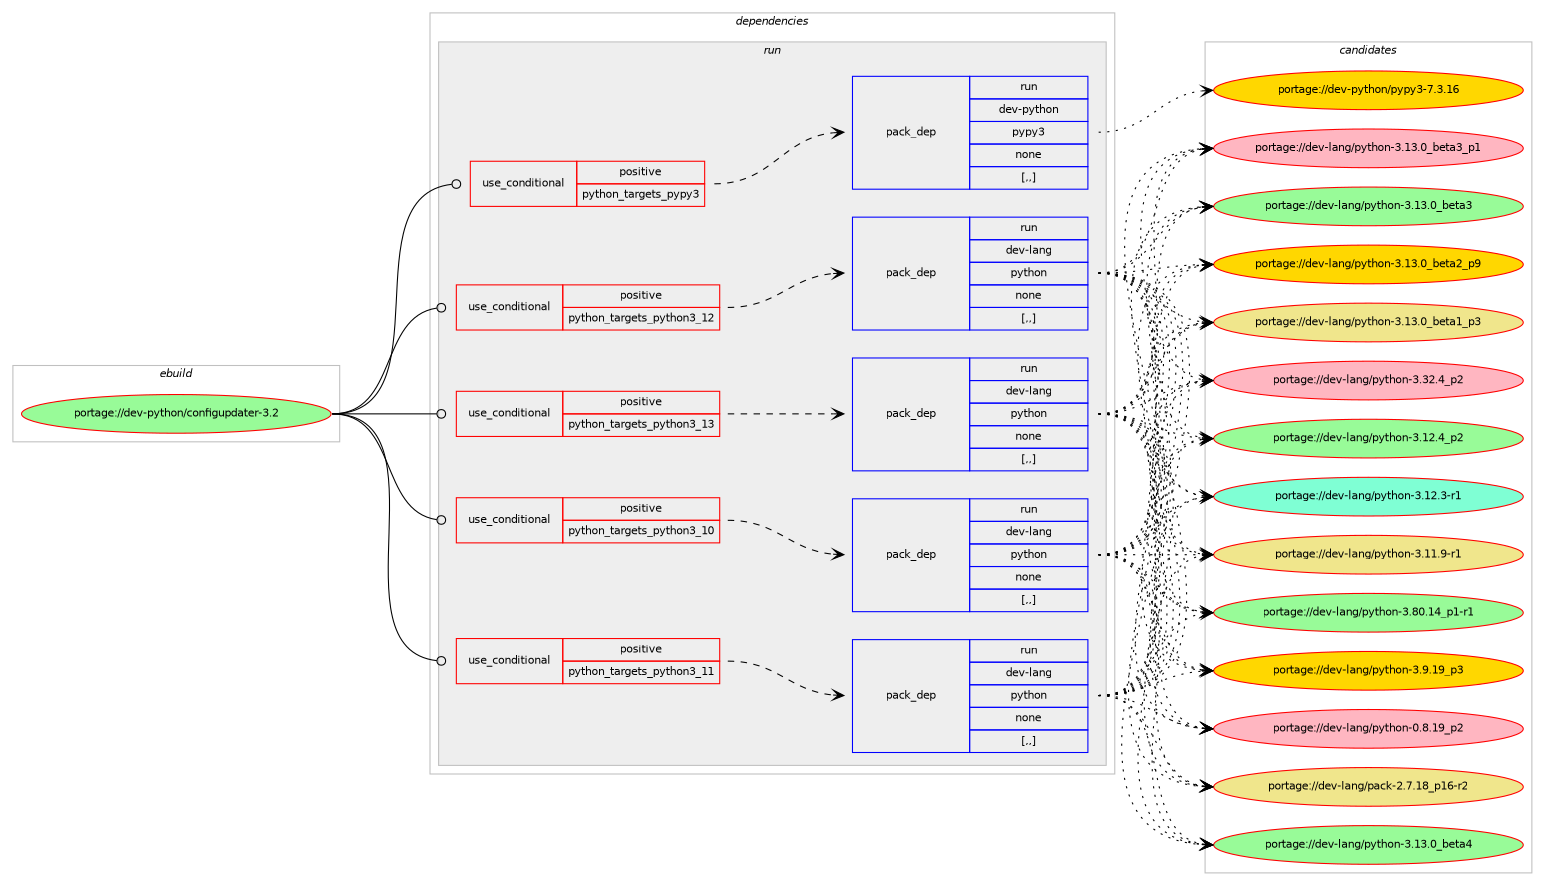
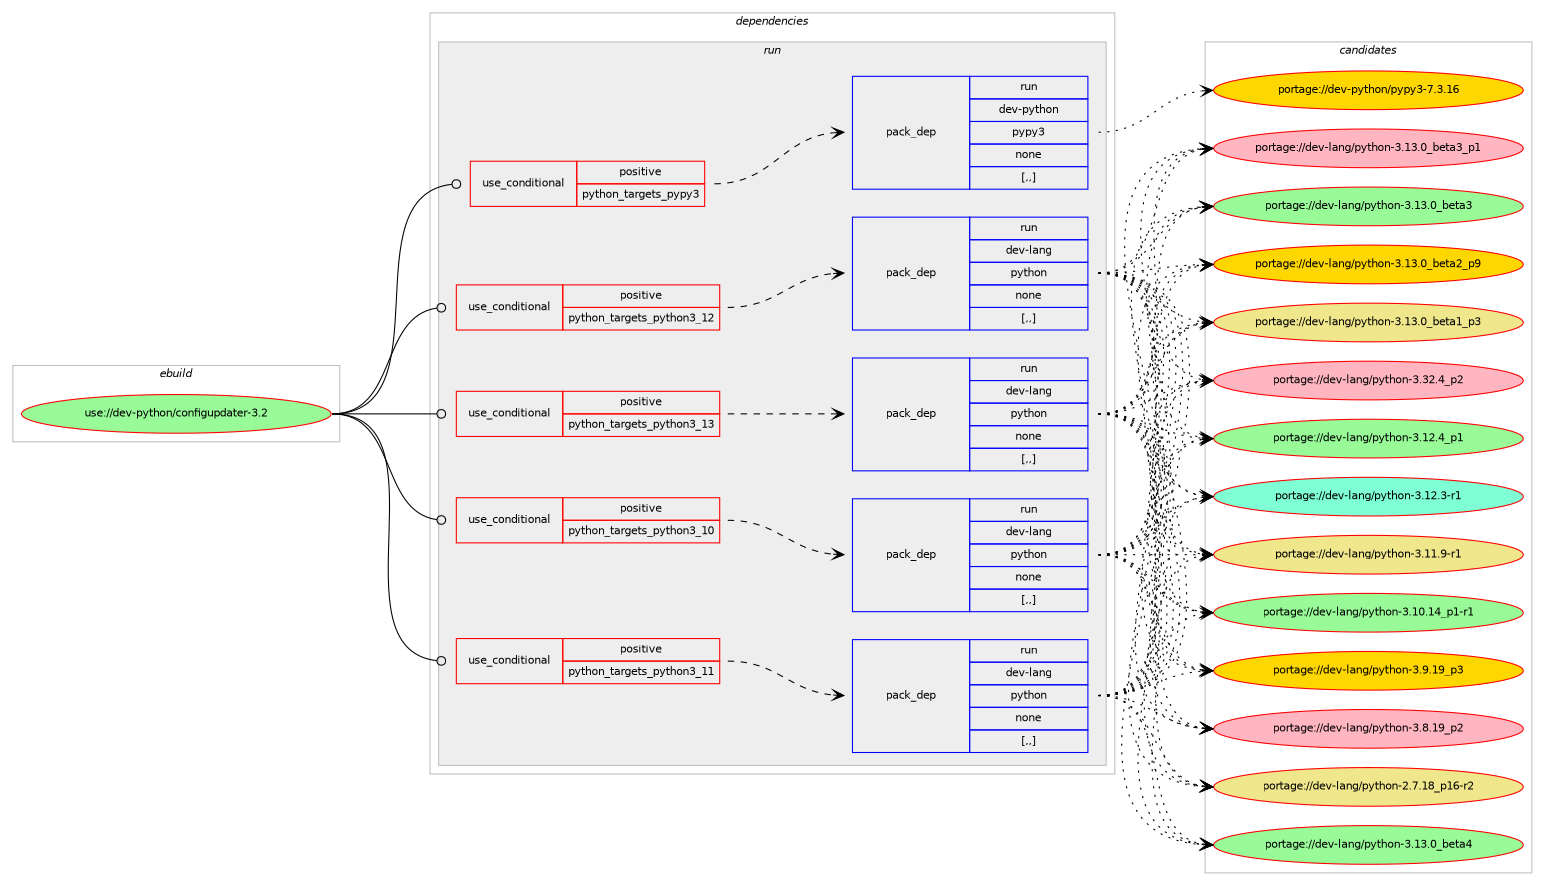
  digraph {
    compound=true
    concentrate=true
    fontname=Helvetica
    fontsize=10
    newrank=true
    rankdir=LR
    ranksep=1.5
    node [color=red fontname=Helvetica fontsize=10 style=filled]
    edge [arrowhead=vee headport=w style=dotted tailport=e weight=100]
-   n1 [fillcolor=palegreen label="portage://dev-python/configupdater-3.2" width=4]
+   n1 [fillcolor=palegreen label="use://dev-python/configupdater-3.2" width=4]
    n2 [color=blue label=<<TABLE BORDER="0" CELLBORDER="1" CELLSPACING="0" CELLPADDING="4" WIDTH="220"><TR><TD ROWSPAN="6" CELLPADDING="30">pack_dep</TD></TR><TR><TD WIDTH="110">run</TD></TR><TR><TD>dev-python</TD></TR><TR><TD>pypy3</TD></TR><TR><TD>none</TD></TR><TR><TD>[,,]</TD></TR></TABLE>> shape=none style=""]
    n3 [label=<<TABLE BORDER="0" CELLBORDER="1" CELLSPACING="0" CELLPADDING="4"><TR><TD ROWSPAN="3" CELLPADDING="10">use_conditional</TD></TR><TR><TD>positive</TD></TR><TR><TD>python_targets_pypy3</TD></TR></TABLE>> shape=none style=""]
    n4 [color=blue label=<<TABLE BORDER="0" CELLBORDER="1" CELLSPACING="0" CELLPADDING="4" WIDTH="220"><TR><TD ROWSPAN="6" CELLPADDING="30">pack_dep</TD></TR><TR><TD WIDTH="110">run</TD></TR><TR><TD>dev-lang</TD></TR><TR><TD>python</TD></TR><TR><TD>none</TD></TR><TR><TD>[,,]</TD></TR></TABLE>> shape=none style=""]
    n5 [label=<<TABLE BORDER="0" CELLBORDER="1" CELLSPACING="0" CELLPADDING="4"><TR><TD ROWSPAN="3" CELLPADDING="10">use_conditional</TD></TR><TR><TD>positive</TD></TR><TR><TD>python_targets_python3_10</TD></TR></TABLE>> shape=none style=""]
    n6 [color=blue label=<<TABLE BORDER="0" CELLBORDER="1" CELLSPACING="0" CELLPADDING="4" WIDTH="220"><TR><TD ROWSPAN="6" CELLPADDING="30">pack_dep</TD></TR><TR><TD WIDTH="110">run</TD></TR><TR><TD>dev-lang</TD></TR><TR><TD>python</TD></TR><TR><TD>none</TD></TR><TR><TD>[,,]</TD></TR></TABLE>> shape=none style=""]
    n7 [label=<<TABLE BORDER="0" CELLBORDER="1" CELLSPACING="0" CELLPADDING="4"><TR><TD ROWSPAN="3" CELLPADDING="10">use_conditional</TD></TR><TR><TD>positive</TD></TR><TR><TD>python_targets_python3_11</TD></TR></TABLE>> shape=none style=""]
    n8 [color=blue label=<<TABLE BORDER="0" CELLBORDER="1" CELLSPACING="0" CELLPADDING="4" WIDTH="220"><TR><TD ROWSPAN="6" CELLPADDING="30">pack_dep</TD></TR><TR><TD WIDTH="110">run</TD></TR><TR><TD>dev-lang</TD></TR><TR><TD>python</TD></TR><TR><TD>none</TD></TR><TR><TD>[,,]</TD></TR></TABLE>> shape=none style=""]
    n9 [label=<<TABLE BORDER="0" CELLBORDER="1" CELLSPACING="0" CELLPADDING="4"><TR><TD ROWSPAN="3" CELLPADDING="10">use_conditional</TD></TR><TR><TD>positive</TD></TR><TR><TD>python_targets_python3_12</TD></TR></TABLE>> shape=none style=""]
    n10 [color=blue label=<<TABLE BORDER="0" CELLBORDER="1" CELLSPACING="0" CELLPADDING="4" WIDTH="220"><TR><TD ROWSPAN="6" CELLPADDING="30">pack_dep</TD></TR><TR><TD WIDTH="110">run</TD></TR><TR><TD>dev-lang</TD></TR><TR><TD>python</TD></TR><TR><TD>none</TD></TR><TR><TD>[,,]</TD></TR></TABLE>> shape=none style=""]
    n11 [label=<<TABLE BORDER="0" CELLBORDER="1" CELLSPACING="0" CELLPADDING="4"><TR><TD ROWSPAN="3" CELLPADDING="10">use_conditional</TD></TR><TR><TD>positive</TD></TR><TR><TD>python_targets_python3_13</TD></TR></TABLE>> shape=none style=""]
    n12 [fillcolor=gold label="portage://dev-python/pypy3-7.3.16" width=4]
    n13 [fillcolor=palegreen label="portage://dev-lang/python-3.13.0_beta4" width=4]
    n14 [fillcolor=lightpink label="portage://dev-lang/python-3.13.0_beta3_p1" width=4]
    n15 [fillcolor=palegreen label="portage://dev-lang/python-3.13.0_beta3" width=4]
    n16 [fillcolor=gold label="portage://dev-lang/python-3.13.0_beta2_p9" width=4]
    n17 [fillcolor=khaki label="portage://dev-lang/python-3.13.0_beta1_p3" width=4]
    n18 [fillcolor=lightpink label="portage://dev-lang/python-3.32.4_p2" width=4]
-   n19 [fillcolor=palegreen label="portage://dev-lang/python-3.12.4_p2" width=4]
+   n19 [fillcolor=palegreen label="portage://dev-lang/python-3.12.4_p1" width=4]
    n20 [fillcolor=aquamarine label="portage://dev-lang/python-3.12.3-r1" width=4]
    n21 [fillcolor=khaki label="portage://dev-lang/python-3.11.9-r1" width=4]
-   n22 [fillcolor=palegreen label="portage://dev-lang/python-3.80.14_p1-r1" width=4]
+   n22 [fillcolor=palegreen label="portage://dev-lang/python-3.10.14_p1-r1" width=4]
    n23 [fillcolor=gold label="portage://dev-lang/python-3.9.19_p3" width=4]
-   n24 [fillcolor=lightpink label="portage://dev-lang/python-0.8.19_p2" width=4]
-   n25 [fillcolor=khaki label="portage://dev-lang/pack-2.7.18_p16-r2" width=4]
+   n24 [fillcolor=lightpink label="portage://dev-lang/python-3.8.19_p2" width=4]
+   n25 [fillcolor=khaki label="portage://dev-lang/python-2.7.18_p16-r2" width=4]
    subgraph cluster_1 {
      color=gray
      label=<<i>ebuild</i>>
      n1
    }
    subgraph cluster_2 {
      color=gray
      label=<<i>dependencies</i>>
      subgraph cluster_3 {
        color=gray
        fillcolor="#eeeeee"
        label=<<i>compile</i>>
        style=filled
      }
      subgraph cluster_4 {
        color=gray
        fillcolor="#eeeeee"
        label=<<i>compile and run</i>>
        style=filled
      }
      subgraph cluster_5 {
        color=gray
        fillcolor="#eeeeee"
        label=<<i>run</i>>
        style=filled
        subgraph sub_6 {
          color=gray
          fillcolor="#eeeeee"
          label=<<i>run</i>>
          style=filled
          n5
          subgraph sub_7 {
            color=gray
            fillcolor="#eeeeee"
            label=<<i>run</i>>
            style=filled
            n4
          }
        }
        subgraph sub_8 {
          color=gray
          fillcolor="#eeeeee"
          label=<<i>run</i>>
          style=filled
          n3
          subgraph sub_9 {
            color=gray
            fillcolor="#eeeeee"
            label=<<i>run</i>>
            style=filled
            n2
          }
        }
        subgraph sub_10 {
          color=gray
          fillcolor="#eeeeee"
          label=<<i>run</i>>
          style=filled
          n7
          subgraph sub_11 {
            color=gray
            fillcolor="#eeeeee"
            label=<<i>run</i>>
            style=filled
            n6
          }
        }
        subgraph sub_12 {
          color=gray
          fillcolor="#eeeeee"
          label=<<i>run</i>>
          style=filled
          n9
          subgraph sub_13 {
            color=gray
            fillcolor="#eeeeee"
            label=<<i>run</i>>
            style=filled
            n8
          }
        }
        subgraph sub_14 {
          color=gray
          fillcolor="#eeeeee"
          label=<<i>run</i>>
          style=filled
          n11
          subgraph sub_15 {
            color=gray
            fillcolor="#eeeeee"
            label=<<i>run</i>>
            style=filled
            n10
          }
        }
      }
    }
    subgraph cluster_16 {
      color=gray
      label=<<i>candidates</i>>
      rank=same
      subgraph sub_17 {
        color=black
        label=<<i>candidates</i>>
        nodesep=1
        rank=same
        n12
      }
      subgraph sub_18 {
        color=black
        label=<<i>candidates</i>>
        nodesep=1
        rank=same
        n13
        n14
        n15
        n16
        n17
        n18
        n19
        n20
        n21
        n22
        n23
        n24
        n25
      }
      subgraph sub_19 {
        color=black
        label=<<i>candidates</i>>
        nodesep=1
        rank=same
        n13
        n14
        n15
        n16
        n17
        n18
        n19
        n20
        n21
        n22
        n23
        n24
        n25
      }
      subgraph sub_20 {
        color=black
        label=<<i>candidates</i>>
        nodesep=1
        rank=same
        n13
        n14
        n15
        n16
        n17
        n18
        n19
        n20
        n21
        n22
        n23
        n24
        n25
      }
      subgraph sub_21 {
        color=black
        label=<<i>candidates</i>>
        nodesep=1
        rank=same
        n13
        n14
        n15
        n16
        n17
        n18
        n19
        n20
        n21
        n22
        n23
        n24
        n25
      }
    }
    n1 -> n3 [arrowhead=odot style=solid weight=20]
    n1 -> n5 [arrowhead=odot style=solid weight=20]
    n1 -> n7 [arrowhead=odot style=solid weight=20]
    n1 -> n9 [arrowhead=odot style=solid weight=20]
    n1 -> n11 [arrowhead=odot style=solid weight=20]
    n2 -> n12
    n3 -> n2 [style=dashed weight=20]
    n4 -> n13
    n4 -> n14
    n4 -> n15
    n4 -> n16
    n4 -> n17
    n4 -> n18
    n4 -> n19
    n4 -> n20
    n4 -> n21
    n4 -> n22
    n4 -> n23
    n4 -> n24
    n4 -> n25
    n5 -> n4 [style=dashed weight=20]
    n6 -> n13
    n6 -> n14
    n6 -> n15
    n6 -> n16
    n6 -> n17
    n6 -> n18
    n6 -> n19
    n6 -> n20
    n6 -> n21
    n6 -> n22
    n6 -> n23
    n6 -> n24
    n6 -> n25
    n7 -> n6 [style=dashed weight=20]
    n8 -> n13
    n8 -> n14
    n8 -> n15
    n8 -> n16
    n8 -> n17
    n8 -> n18
    n8 -> n19
    n8 -> n20
    n8 -> n21
    n8 -> n22
    n8 -> n23
    n8 -> n24
    n8 -> n25
    n9 -> n8 [style=dashed weight=20]
    n10 -> n13
    n10 -> n14
    n10 -> n15
    n10 -> n16
    n10 -> n17
    n10 -> n18
    n10 -> n19
    n10 -> n20
    n10 -> n21
    n10 -> n22
    n10 -> n23
    n10 -> n24
    n10 -> n25
    n11 -> n10 [style=dashed weight=20]
  }
